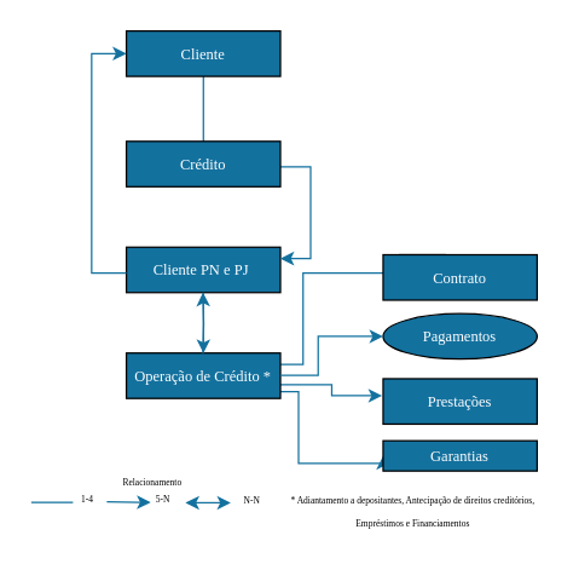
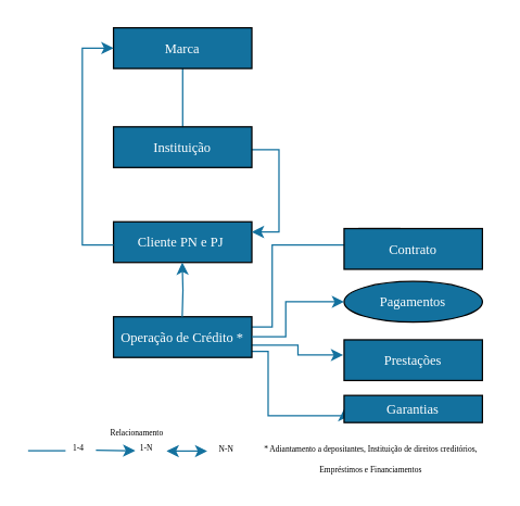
  <mxCell id="0" />
  <mxCell id="1" parent="0" />
  <mxCell id="2" value="" style="rounded=0;whiteSpace=wrap;html=1;" parent="1" vertex="1"><mxGeometry x="119" y="103" width="30" height="10" as="geometry" /></mxCell>
  <mxCell id="3" value="" style="rounded=0;whiteSpace=wrap;html=1;" parent="1" vertex="1"><mxGeometry x="264" y="168" width="30" height="20" as="geometry" /></mxCell>
  <mxCell id="4" value="&lt;font face=&quot;Verdana&quot; style=&quot;font-size: 10px&quot; color=&quot;#ffffff&quot;&gt;Cliente PN e PJ&amp;nbsp;&lt;/font&gt;" style="rounded=0;whiteSpace=wrap;html=1;fillColor=#13719E;strokeColor=#000000;flipV=1;" parent="1" vertex="1"><mxGeometry x="83" y="163" width="102" height="30" as="geometry" /></mxCell>
  <mxCell id="5" style="edgeStyle=orthogonalEdgeStyle;rounded=0;orthogonalLoop=1;jettySize=auto;html=1;exitX=0.5;exitY=1;exitDx=0;exitDy=0;" parent="1" source="4" target="4" edge="1"><mxGeometry relative="1" as="geometry" /></mxCell>
  <mxCell id="6" value="" style="edgeStyle=orthogonalEdgeStyle;rounded=0;orthogonalLoop=1;jettySize=auto;html=1;strokeColor=#13719E;exitX=0.5;exitY=1;exitDx=0;exitDy=0;entryX=0.5;entryY=0;entryDx=0;entryDy=0;" parent="1" source="7" target="2" edge="1"><mxGeometry relative="1" as="geometry"><mxPoint x="297" y="103" as="targetPoint" /></mxGeometry></mxCell>
- <mxCell id="7" value="&lt;font face=&quot;Verdana&quot; style=&quot;font-size: 10px&quot; color=&quot;#ffffff&quot;&gt;Cliente&lt;/font&gt;" style="rounded=0;whiteSpace=wrap;html=1;fillColor=#13719E;strokeColor=#000000;flipV=1;" parent="1" vertex="1"><mxGeometry x="83" y="20" width="102" height="30" as="geometry" /></mxCell>
+ <mxCell id="7" value="&lt;font face=&quot;Verdana&quot; style=&quot;font-size: 10px&quot; color=&quot;#ffffff&quot;&gt;Marca&lt;/font&gt;" style="rounded=0;whiteSpace=wrap;html=1;fillColor=#13719E;strokeColor=#000000;flipV=1;" parent="1" vertex="1"><mxGeometry x="83" y="20" width="102" height="30" as="geometry" /></mxCell>
  <mxCell id="8" style="edgeStyle=orthogonalEdgeStyle;rounded=0;orthogonalLoop=1;jettySize=auto;html=1;strokeColor=#13719E;entryX=0.003;entryY=0.408;entryDx=0;entryDy=0;entryPerimeter=0;" parent="1" edge="1"><mxGeometry relative="1" as="geometry"><mxPoint x="185" y="254" as="sourcePoint" /><mxPoint x="252.306" y="261.24" as="targetPoint" /><Array as="points"><mxPoint x="219" y="254" /><mxPoint x="219" y="261" /><mxPoint x="252" y="261" /></Array></mxGeometry></mxCell>
  <mxCell id="9" style="edgeStyle=orthogonalEdgeStyle;rounded=0;orthogonalLoop=1;jettySize=auto;html=1;exitX=1;exitY=0.75;exitDx=0;exitDy=0;strokeColor=#13719E;entryX=0;entryY=0.5;entryDx=0;entryDy=0;" parent="1" target="15" edge="1"><mxGeometry relative="1" as="geometry"><mxPoint x="250" y="300" as="targetPoint" /><Array as="points"><mxPoint x="197" y="259" /><mxPoint x="197" y="306" /></Array><mxPoint x="185" y="258.5" as="sourcePoint" /></mxGeometry></mxCell>
  <mxCell id="10" style="edgeStyle=orthogonalEdgeStyle;rounded=0;orthogonalLoop=1;jettySize=auto;html=1;exitX=1;exitY=0.25;exitDx=0;exitDy=0;entryX=0;entryY=0.5;entryDx=0;entryDy=0;strokeColor=#13719E;" parent="1" source="11" target="3" edge="1"><mxGeometry relative="1" as="geometry"><Array as="points"><mxPoint x="200" y="241" /><mxPoint x="200" y="180" /><mxPoint x="264" y="180" /></Array></mxGeometry></mxCell>
  <mxCell id="11" value="&lt;font face=&quot;Verdana&quot; style=&quot;font-size: 10px&quot; color=&quot;#ffffff&quot;&gt;Operação de Crédito *&lt;/font&gt;" style="rounded=0;whiteSpace=wrap;html=1;fillColor=#13719E;strokeColor=#000000;" parent="1" vertex="1"><mxGeometry x="83" y="233" width="102" height="30" as="geometry" /></mxCell>
  <mxCell id="12" value="&lt;font face=&quot;Verdana&quot; style=&quot;font-size: 10px&quot; color=&quot;#ffffff&quot;&gt;Pagamentos&lt;/font&gt;" style="ellipse;whiteSpace=wrap;html=1;fillColor=#13719E;strokeColor=#000000;" parent="1" vertex="1"><mxGeometry x="253" y="207" width="102" height="30" as="geometry" /></mxCell>
  <mxCell id="13" value="&lt;font face=&quot;Verdana&quot; style=&quot;font-size: 10px&quot; color=&quot;#ffffff&quot;&gt;Prestações&lt;/font&gt;" style="rounded=0;whiteSpace=wrap;html=1;fillColor=#13719E;strokeColor=#000000;" parent="1" vertex="1"><mxGeometry x="253" y="250" width="102" height="30" as="geometry" /></mxCell>
- <mxCell id="14" style="edgeStyle=orthogonalEdgeStyle;rounded=0;orthogonalLoop=1;jettySize=auto;html=1;exitX=0.5;exitY=1;exitDx=0;exitDy=0;strokeColor=#13719E;entryX=0.5;entryY=0;entryDx=0;entryDy=0;" parent="1" source="4" target="11" edge="1"><mxGeometry relative="1" as="geometry"><mxPoint x="144" y="198" as="sourcePoint" /><mxPoint x="208" y="243" as="targetPoint" /></mxGeometry></mxCell>
  <mxCell id="15" value="&lt;font face=&quot;Verdana&quot; style=&quot;font-size: 10px&quot; color=&quot;#ffffff&quot;&gt;Garantias&lt;/font&gt;" style="rounded=0;whiteSpace=wrap;html=1;fillColor=#13719E;strokeColor=#000000;" parent="1" vertex="1"><mxGeometry x="253" y="291" width="102" height="20" as="geometry" /></mxCell>
- <mxCell id="16" value="&lt;font face=&quot;Verdana&quot; style=&quot;font-size: 6px&quot;&gt;* Adiantamento a depositantes, Antecipação de direitos creditórios, Empréstimos e Financiamentos&lt;/font&gt;" style="text;html=1;strokeColor=none;fillColor=none;align=center;verticalAlign=middle;whiteSpace=wrap;rounded=0;container=0;" parent="1" vertex="1"><mxGeometry x="185" y="321" width="176" height="30" as="geometry" /></mxCell>
+ <mxCell id="16" value="&lt;font face=&quot;Verdana&quot; style=&quot;font-size: 6px&quot;&gt;* Adiantamento a depositantes, Instituição de direitos creditórios, Empréstimos e Financiamentos&lt;/font&gt;" style="text;html=1;strokeColor=none;fillColor=none;align=center;verticalAlign=middle;whiteSpace=wrap;rounded=0;container=0;" parent="1" vertex="1"><mxGeometry x="185" y="321" width="176" height="30" as="geometry" /></mxCell>
  <mxCell id="17" value="" style="group" parent="1" vertex="1" connectable="0"><mxGeometry x="20.004" y="304" width="210.996" height="35" as="geometry" /></mxCell>
  <mxCell id="18" value="" style="endArrow=classic;startArrow=classic;html=1;strokeColor=#13719E;" parent="17" edge="1"><mxGeometry width="50" height="50" relative="1" as="geometry"><mxPoint x="102.136" y="28.0" as="sourcePoint" /><mxPoint x="132.136" y="28.0" as="targetPoint" /></mxGeometry></mxCell>
  <mxCell id="19" value="&lt;font face=&quot;Verdana&quot; style=&quot;font-size: 6px&quot;&gt;N-N&lt;/font&gt;" style="text;html=1;align=center;verticalAlign=middle;resizable=0;points=[];autosize=1;" parent="17" vertex="1"><mxGeometry x="130.996" y="15" width="30" height="20" as="geometry" /></mxCell>
  <mxCell id="20" value="" style="endArrow=classic;html=1;strokeColor=#13719E;" parent="17" edge="1"><mxGeometry x="-20.434" y="-11" width="69.079" height="62.5" as="geometry"><mxPoint x="50.026" y="27.438" as="sourcePoint" /><mxPoint x="79.039" y="27.75" as="targetPoint" /><Array as="points" /></mxGeometry></mxCell>
  <mxCell id="21" value="" style="endArrow=none;html=1;strokeColor=#13719E;" parent="17" edge="1"><mxGeometry x="-2.763" y="-11" width="69.079" height="62.5" as="geometry"><mxPoint y="27.75" as="sourcePoint" /><mxPoint x="27.632" y="27.75" as="targetPoint" /></mxGeometry></mxCell>
  <mxCell id="22" value="&lt;font face=&quot;Verdana&quot; style=&quot;font-size: 6px&quot;&gt;1-4&lt;/font&gt;" style="text;html=1;align=center;verticalAlign=middle;resizable=0;points=[];autosize=1;container=0;" parent="17" vertex="1"><mxGeometry x="22.105" y="14" width="30" height="20" as="geometry" /></mxCell>
  <mxCell id="23" value="&lt;font face=&quot;Verdana&quot; style=&quot;font-size: 6px&quot;&gt;Relacionamento&lt;/font&gt;" style="text;html=1;strokeColor=none;fillColor=none;align=center;verticalAlign=middle;whiteSpace=wrap;rounded=0;container=0;" parent="17" vertex="1"><mxGeometry x="1" width="159" height="25" as="geometry" /></mxCell>
- <mxCell id="24" value="&lt;font face=&quot;Verdana&quot; style=&quot;font-size: 6px&quot;&gt;5-N&lt;/font&gt;" style="text;html=1;align=center;verticalAlign=middle;resizable=0;points=[];autosize=1;container=0;" parent="17" vertex="1"><mxGeometry x="72.132" y="14" width="30" height="20" as="geometry" /></mxCell>
+ <mxCell id="24" value="&lt;font face=&quot;Verdana&quot; style=&quot;font-size: 6px&quot;&gt;1-N&lt;/font&gt;" style="text;html=1;align=center;verticalAlign=middle;resizable=0;points=[];autosize=1;container=0;" parent="17" vertex="1"><mxGeometry x="72.132" y="14" width="30" height="20" as="geometry" /></mxCell>
  <mxCell id="25" value="&lt;font face=&quot;Verdana&quot; style=&quot;font-size: 10px&quot; color=&quot;#ffffff&quot;&gt;Contrato&lt;/font&gt;" style="rounded=0;whiteSpace=wrap;html=1;fillColor=#13719E;strokeColor=#000000;" parent="1" vertex="1"><mxGeometry x="253" y="168" width="102" height="30" as="geometry" /></mxCell>
  <mxCell id="26" style="edgeStyle=orthogonalEdgeStyle;rounded=0;orthogonalLoop=1;jettySize=auto;html=1;strokeColor=#13719E;entryX=0;entryY=0.5;entryDx=0;entryDy=0;" parent="1" target="12" edge="1"><mxGeometry relative="1" as="geometry"><mxPoint x="185" y="247.76" as="sourcePoint" /><mxPoint x="210" y="228" as="targetPoint" /><Array as="points"><mxPoint x="210" y="248" /><mxPoint x="210" y="222" /></Array></mxGeometry></mxCell>
  <mxCell id="27" style="edgeStyle=orthogonalEdgeStyle;rounded=0;orthogonalLoop=1;jettySize=auto;html=1;exitX=0.997;exitY=0.436;exitDx=0;exitDy=0;entryX=0.997;entryY=0.436;entryDx=0;entryDy=0;strokeColor=#13719E;entryPerimeter=0;exitPerimeter=0;" parent="1" edge="1"><mxGeometry relative="1" as="geometry"><mxPoint x="162.694" y="109.92" as="sourcePoint" /><mxPoint x="185" y="170.5" as="targetPoint" /><Array as="points"><mxPoint x="205" y="110" /><mxPoint x="205" y="171" /></Array></mxGeometry></mxCell>
- <mxCell id="28" value="&lt;font face=&quot;Verdana&quot; style=&quot;font-size: 10px&quot; color=&quot;#ffffff&quot;&gt;Crédito&lt;/font&gt;" style="rounded=0;whiteSpace=wrap;html=1;fillColor=#13719E;strokeColor=#000000;flipV=1;" parent="1" vertex="1"><mxGeometry x="83" y="93" width="102" height="30" as="geometry" /></mxCell>
+ <mxCell id="28" value="&lt;font face=&quot;Verdana&quot; style=&quot;font-size: 10px&quot; color=&quot;#ffffff&quot;&gt;Instituição&lt;/font&gt;" style="rounded=0;whiteSpace=wrap;html=1;fillColor=#13719E;strokeColor=#000000;flipV=1;" parent="1" vertex="1"><mxGeometry x="83" y="93" width="102" height="30" as="geometry" /></mxCell>
  <mxCell id="29" style="edgeStyle=orthogonalEdgeStyle;rounded=0;orthogonalLoop=1;jettySize=auto;html=1;exitX=0;exitY=0.5;exitDx=0;exitDy=0;entryX=0;entryY=0.433;entryDx=0;entryDy=0;entryPerimeter=0;strokeColor=#13719E;" parent="1" edge="1"><mxGeometry relative="1" as="geometry"><mxPoint x="83" y="180" as="sourcePoint" /><mxPoint x="83" y="34.99" as="targetPoint" /><Array as="points"><mxPoint x="60" y="179.99" /><mxPoint x="60" y="34.99" /></Array></mxGeometry></mxCell>
  <mxCell id="30" style="edgeStyle=orthogonalEdgeStyle;rounded=0;orthogonalLoop=1;jettySize=auto;html=1;exitX=0.5;exitY=1;exitDx=0;exitDy=0;strokeColor=#13719E;entryX=0.5;entryY=0;entryDx=0;entryDy=0;" parent="1" edge="1"><mxGeometry relative="1" as="geometry"><mxPoint x="133.67" y="233" as="sourcePoint" /><mxPoint x="133.67" y="193" as="targetPoint" /></mxGeometry></mxCell>
